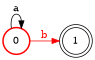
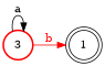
  digraph {
    nodesep=0.25
    rankdir=LR
    ranksep=0.4
    node [fixedsize=true fontsize=14]
    edge [fontsize=14]
-   n1 [color=red height=0.5 label=0 penwidth=2.0 shape=circle]
+   n1 [color=red height=0.5 label=3 penwidth=2.0 shape=circle]
    n2 [height=0.5 label=1 penwidth=1.0 shape=doublecircle]
    n1 -> n1 [label=a]
    n1 -> n2 [color=red fontcolor=red label=b]
  }
